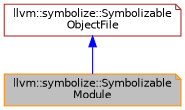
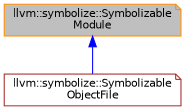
  digraph {
    node [fontname=Helvetica fontsize=10 shape=note]
    n1 [color=darkorange fillcolor=grey75 fontcolor=black height=0.2 label="llvm::symbolize::Symbolizable\lModule" style=filled width=0.4]
    n2 [color=brown height=0.2 label="llvm::symbolize::Symbolizable\lObjectFile" width=0.4]
-   n2 -> n1 [color=blue dir=back fontname=Helvetica fontsize=10 labelfontname=Helvetica labelfontsize=10 style=solid]
+   n1 -> n2 [color=blue dir=back fontname=Helvetica fontsize=10 labelfontname=Helvetica labelfontsize=10 style=solid]
  }
